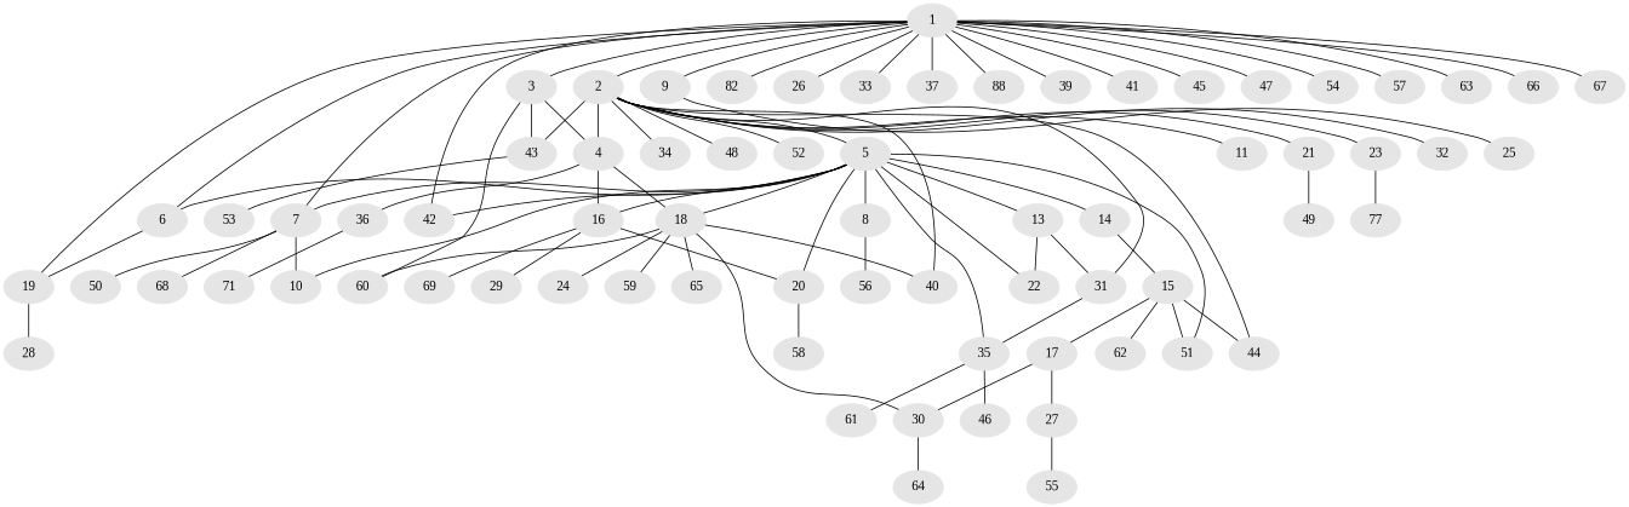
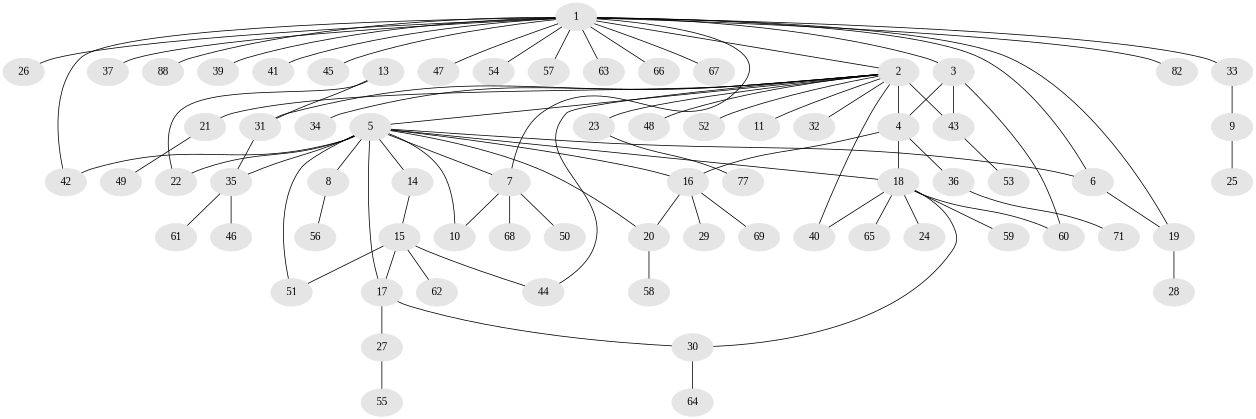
  graph {
    fontname="Liberation Serif"
    node [color=gray90 fontname="Liberation Serif" style=filled]
    edge [fontname="Liberation Serif" weight=1.0]
    1
    2
    3
    6
    7
    9
    n7 [label=82]
    19
    26
    33
    37
    n12 [label=88]
    39
    41
    42
    45
    47
    54
    57
    63
    66
    67
    4
    5
    11
    21
    23
    31
    32
    34
    40
    43
    44
    48
    52
    60
    10
    50
    68
    25
    28
    16
    18
    36
    8
    13
    14
    20
    22
    35
    51
    49
    n53 [label=77]
    53
    29
    69
    30
    24
    59
    65
    71
    56
    15
    58
    46
    61
    17
    62
    27
    55
    64
    1 -- 2
    1 -- 3
    1 -- 6
    1 -- 7
-   1 -- 9
+   33 -- 9
    1 -- n7
    1 -- 19
    1 -- 26
    1 -- 33
    1 -- 37
    1 -- n12
    1 -- 39
    1 -- 41
    1 -- 42
    1 -- 45
    1 -- 47
    1 -- 54
    1 -- 57
    1 -- 63
    1 -- 66
    1 -- 67
    2 -- 4 [weight=12.0]
    2 -- 5
    2 -- 11
    2 -- 21
    2 -- 23
    2 -- 31
    2 -- 32
    2 -- 34
    2 -- 40
    2 -- 43
    2 -- 44
    2 -- 48
    2 -- 52
    3 -- 4
    3 -- 43
    3 -- 60
    6 -- 19
    7 -- 10
    7 -- 50
    7 -- 68
    9 -- 25
    19 -- 28
    4 -- 16
    4 -- 18
    4 -- 36
    5 -- 6
    5 -- 7
    5 -- 42
    5 -- 10 [weight=2.0]
    5 -- 16
    5 -- 18
    5 -- 8 [weight=9.0]
-   5 -- 13
+   5 -- 17
    5 -- 14
    5 -- 20
    5 -- 22
    5 -- 35
    5 -- 51
    21 -- 49
    23 -- n53
    31 -- 35
    43 -- 53
    16 -- 20
    16 -- 29
    16 -- 69
    18 -- 40
    18 -- 60
    18 -- 30
    18 -- 24
    18 -- 59
    18 -- 65
    36 -- 71
    8 -- 56
    13 -- 31
    13 -- 22
    14 -- 15
    20 -- 58
    35 -- 46
    35 -- 61
    30 -- 64
    15 -- 44
    15 -- 51
    15 -- 17
    15 -- 62
    17 -- 30
    17 -- 27
    27 -- 55
  }
